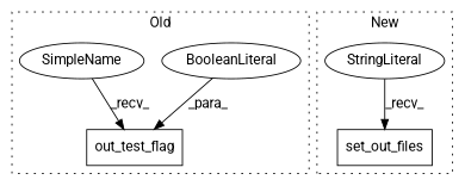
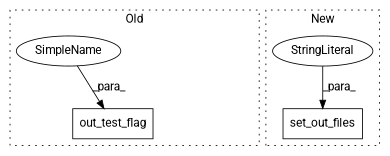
  digraph {
    fontname=Roboto
    node [a=32 fontname=Roboto l="14,1" shape=ellipse]
    edge [fontname=Roboto]
    n1 [label=out_test_flag s="198,216" shape=box]
-   n2 [a=9 l=4 label=BooleanLiteral s=212]
    n3 [a=42 l=3 label=SimpleName s=194]
    n4 [label=set_out_files s="589,627" shape=box]
    n5 [a=45 l=24 label=StringLiteral s=603]
    subgraph cluster_1 {
      label=Old
      style=dotted
      n1
-     n2
      n3
    }
    subgraph cluster_2 {
      label=New
      style=dotted
      n4
      n5
    }
-   n2 -> n1 [label=_para_]
-   n3 -> n1 [label=_recv_]
-   n5 -> n4 [label=_recv_]
+   n3 -> n1 [label=_para_]
+   n5 -> n4 [label=_para_]
  }
